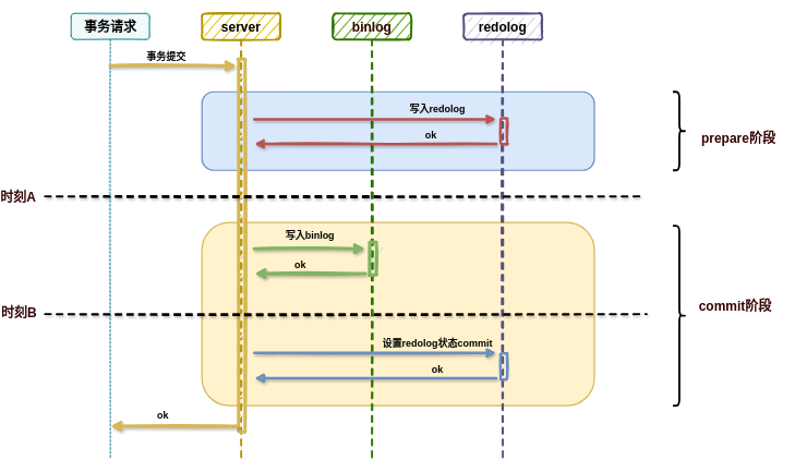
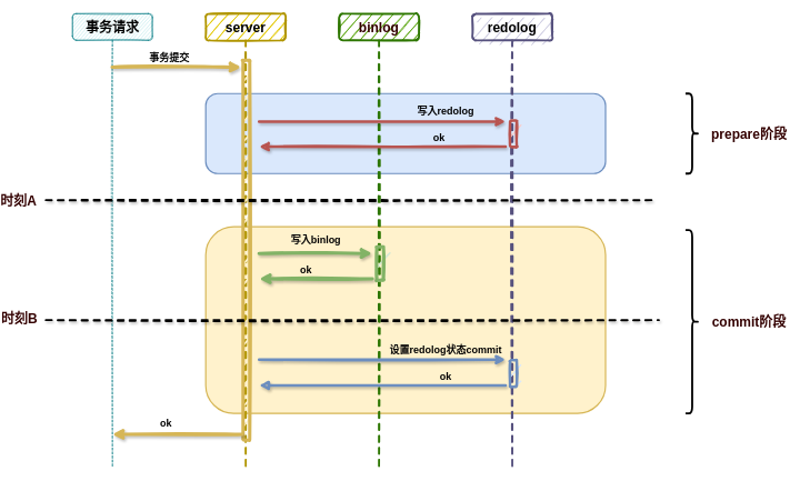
  <mxCell id="0" />
  <mxCell id="1" parent="0" />
  <mxCell id="2" value="" style="rounded=1;whiteSpace=wrap;html=1;strokeWidth=2;fillWeight=4;hachureGap=8;hachureAngle=45;fillColor=#fff2cc;sketch=0;shadow=0;fillStyle=auto;strokeColor=#d6b656;fontSize=20;" vertex="1" parent="1"><mxGeometry x="260" y="340" width="600" height="280" as="geometry" /></mxCell>
  <mxCell id="3" value="" style="rounded=1;whiteSpace=wrap;html=1;strokeWidth=2;fillWeight=4;hachureGap=8;hachureAngle=45;fillColor=#dae8fc;sketch=0;shadow=0;fillStyle=auto;strokeColor=#6c8ebf;fontSize=20;" vertex="1" parent="1"><mxGeometry x="260" y="140" width="600" height="120" as="geometry" /></mxCell>
  <mxCell id="4" value="事务请求" style="shape=umlLifeline;perimeter=lifelinePerimeter;whiteSpace=wrap;html=1;container=1;collapsible=0;recursiveResize=0;outlineConnect=0;fillColor=#b0e3e6;strokeColor=#0e8088;sketch=1;fillStyle=auto;rounded=1;fontSize=20;fontStyle=1;" vertex="1" parent="1"><mxGeometry x="60" y="20" width="120" height="680" as="geometry" /></mxCell>
  <mxCell id="5" value="server" style="shape=umlLifeline;perimeter=lifelinePerimeter;whiteSpace=wrap;html=1;container=1;collapsible=0;recursiveResize=0;outlineConnect=0;fillColor=#e3c800;strokeColor=#B09500;sketch=1;fillStyle=auto;rounded=1;fontColor=#000000;fontSize=20;fontStyle=1;strokeWidth=3;" vertex="1" parent="1"><mxGeometry x="260" y="20" width="120" height="680" as="geometry" /></mxCell>
  <mxCell id="6" value="" style="html=1;points=[];perimeter=orthogonalPerimeter;rounded=1;shadow=0;sketch=1;fillStyle=auto;fillColor=#fff2cc;strokeColor=#d6b656;strokeWidth=5;gradientColor=none;" vertex="1" parent="5"><mxGeometry x="56" y="70" width="10" height="570" as="geometry" /></mxCell>
  <mxCell id="7" value="" style="endArrow=classic;html=1;rounded=0;fillColor=#d5e8d4;strokeColor=#82b366;strokeWidth=5;sketch=1;shadow=1;fontStyle=1;fontSize=15;" edge="1" parent="5"><mxGeometry width="50" height="50" relative="1" as="geometry"><mxPoint x="80" y="360" as="sourcePoint" /><mxPoint x="250" y="360" as="targetPoint" /></mxGeometry></mxCell>
  <mxCell id="8" value="binlog" style="shape=umlLifeline;perimeter=lifelinePerimeter;whiteSpace=wrap;html=1;container=1;collapsible=0;recursiveResize=0;outlineConnect=0;fillColor=#60a917;strokeColor=#2D7600;rounded=1;sketch=1;fontColor=#330000;fontSize=20;fontStyle=1;shadow=0;strokeWidth=3;" vertex="1" parent="1"><mxGeometry x="460" y="20" width="120" height="680" as="geometry" /></mxCell>
  <mxCell id="9" value="" style="html=1;points=[];perimeter=orthogonalPerimeter;rounded=1;shadow=0;sketch=1;fillStyle=auto;fillColor=#d5e8d4;strokeColor=#82b366;strokeWidth=5;fontStyle=1;fontSize=15;" vertex="1" parent="8"><mxGeometry x="56.7" y="350" width="10" height="50.32" as="geometry" /></mxCell>
  <mxCell id="10" value="" style="endArrow=classic;html=1;rounded=0;fillColor=#f8cecc;strokeColor=#b85450;strokeWidth=4;sketch=1;shadow=1;fontStyle=1;fontSize=15;" edge="1" parent="1"><mxGeometry width="50" height="50" relative="1" as="geometry"><mxPoint x="340" y="182" as="sourcePoint" /><mxPoint x="710" y="182" as="targetPoint" /></mxGeometry></mxCell>
  <mxCell id="11" value="redolog" style="shape=umlLifeline;perimeter=lifelinePerimeter;whiteSpace=wrap;html=1;container=1;collapsible=0;recursiveResize=0;outlineConnect=0;fillColor=#d0cee2;strokeColor=#56517e;rounded=1;sketch=1;shadow=0;fontStyle=1;fontSize=20;strokeWidth=3;" vertex="1" parent="1"><mxGeometry x="660" y="20" width="120" height="680" as="geometry" /></mxCell>
  <mxCell id="12" value="" style="html=1;points=[];perimeter=orthogonalPerimeter;rounded=1;shadow=0;sketch=1;fillStyle=auto;fillColor=#f8cecc;strokeColor=#b85450;strokeWidth=4;fontStyle=1;fontSize=15;" vertex="1" parent="11"><mxGeometry x="56.7" y="160.32" width="10" height="39.68" as="geometry" /></mxCell>
  <mxCell id="13" value="" style="html=1;points=[];perimeter=orthogonalPerimeter;rounded=1;shadow=0;sketch=1;fillStyle=auto;fillColor=#dae8fc;strokeColor=#6c8ebf;strokeWidth=4;fontStyle=1;fontSize=15;" vertex="1" parent="11"><mxGeometry x="56.7" y="520" width="10" height="40.32" as="geometry" /></mxCell>
  <mxCell id="14" value="" style="endArrow=classic;html=1;rounded=0;fillColor=#f8cecc;strokeColor=#b85450;strokeWidth=4;sketch=1;shadow=1;fontStyle=1;fontSize=15;" edge="1" parent="11"><mxGeometry width="50" height="50" relative="1" as="geometry"><mxPoint x="50" y="199.65" as="sourcePoint" /><mxPoint x="-320" y="199.65" as="targetPoint" /><Array as="points"><mxPoint x="-118.3" y="199.97" /></Array></mxGeometry></mxCell>
  <mxCell id="15" value="" style="endArrow=classic;html=1;rounded=0;fillColor=#d5e8d4;strokeColor=#82b366;strokeWidth=5;sketch=1;shadow=1;fontStyle=1;fontSize=15;" edge="1" parent="1"><mxGeometry width="50" height="50" relative="1" as="geometry"><mxPoint x="510" y="418" as="sourcePoint" /><mxPoint x="340" y="418" as="targetPoint" /></mxGeometry></mxCell>
  <mxCell id="16" value="" style="endArrow=classic;html=1;rounded=0;strokeWidth=4;sketch=1;shadow=1;fillColor=#dae8fc;strokeColor=#6c8ebf;fontStyle=1;fontSize=15;" edge="1" parent="1"><mxGeometry width="50" height="50" relative="1" as="geometry"><mxPoint x="340" y="539.33" as="sourcePoint" /><mxPoint x="710" y="539.33" as="targetPoint" /></mxGeometry></mxCell>
  <mxCell id="17" value="" style="endArrow=block;html=1;rounded=1;strokeWidth=4;endFill=1;sketch=1;shadow=1;strokeColor=#6c8ebf;fillColor=#dae8fc;fontStyle=1;fontSize=15;" edge="1" parent="1"><mxGeometry width="50" height="50" relative="1" as="geometry"><mxPoint x="710" y="578" as="sourcePoint" /><mxPoint x="340" y="578" as="targetPoint" /></mxGeometry></mxCell>
  <mxCell id="18" value="" style="endArrow=classic;html=1;rounded=0;entryX=-0.275;entryY=0.018;entryDx=0;entryDy=0;entryPerimeter=0;fillColor=#fff2cc;strokeColor=#d6b656;sketch=1;strokeWidth=5;shadow=1;fontStyle=1;fontSize=15;" edge="1" parent="1" source="4" target="6"><mxGeometry width="50" height="50" relative="1" as="geometry"><mxPoint x="180" y="230" as="sourcePoint" /><mxPoint x="230" y="180" as="targetPoint" /></mxGeometry></mxCell>
  <mxCell id="19" value="" style="endArrow=classic;html=1;rounded=0;exitX=-0.15;exitY=0.985;exitDx=0;exitDy=0;exitPerimeter=0;fillColor=#fff2cc;strokeColor=#d6b656;sketch=1;strokeWidth=5;shadow=1;" edge="1" parent="1" source="6" target="4"><mxGeometry width="50" height="50" relative="1" as="geometry"><mxPoint x="190" y="710" as="sourcePoint" /><mxPoint x="240" y="660" as="targetPoint" /></mxGeometry></mxCell>
  <mxCell id="20" value="写入redolog" style="text;html=1;align=center;verticalAlign=middle;resizable=0;points=[];autosize=1;strokeColor=none;fillColor=none;fontStyle=1;fontSize=15;" vertex="1" parent="1"><mxGeometry x="565" y="150" width="110" height="30" as="geometry" /></mxCell>
  <mxCell id="21" value="写入binlog" style="text;html=1;align=center;verticalAlign=middle;resizable=0;points=[];autosize=1;strokeColor=none;fillColor=none;fontStyle=1;fontSize=15;" vertex="1" parent="1"><mxGeometry x="375" y="345" width="100" height="30" as="geometry" /></mxCell>
  <mxCell id="22" value="设置redolog状态commit" style="text;html=1;align=center;verticalAlign=middle;resizable=0;points=[];autosize=1;strokeColor=none;fillColor=none;fontStyle=1;fontSize=15;" vertex="1" parent="1"><mxGeometry x="525" y="510" width="190" height="30" as="geometry" /></mxCell>
  <mxCell id="23" value="事务提交" style="text;html=1;align=center;verticalAlign=middle;resizable=0;points=[];autosize=1;strokeColor=none;fillColor=none;fontStyle=1;fontSize=15;" vertex="1" parent="1"><mxGeometry x="165" y="70" width="80" height="30" as="geometry" /></mxCell>
  <mxCell id="24" value="ok" style="text;html=1;align=center;verticalAlign=middle;resizable=0;points=[];autosize=1;strokeColor=none;fillColor=none;fontStyle=1;fontSize=15;" vertex="1" parent="1"><mxGeometry x="180" y="620" width="40" height="30" as="geometry" /></mxCell>
  <mxCell id="25" value="ok" style="text;html=1;align=center;verticalAlign=middle;resizable=0;points=[];autosize=1;strokeColor=none;fillColor=none;fontStyle=1;fontSize=15;" vertex="1" parent="1"><mxGeometry x="590" y="190" width="40" height="30" as="geometry" /></mxCell>
  <mxCell id="26" value="ok" style="text;html=1;align=center;verticalAlign=middle;resizable=0;points=[];autosize=1;strokeColor=none;fillColor=none;fontStyle=1;fontSize=15;" vertex="1" parent="1"><mxGeometry x="390" y="390" width="40" height="30" as="geometry" /></mxCell>
  <mxCell id="27" value="ok" style="text;html=1;align=center;verticalAlign=middle;resizable=0;points=[];autosize=1;strokeColor=none;fillColor=none;fontStyle=1;fontSize=15;" vertex="1" parent="1"><mxGeometry x="600" y="550" width="40" height="30" as="geometry" /></mxCell>
  <mxCell id="28" value="" style="endArrow=none;dashed=1;html=1;rounded=1;shadow=1;sketch=1;strokeColor=default;strokeWidth=3;fontSize=20;fontColor=#330000;" edge="1" parent="1"><mxGeometry width="50" height="50" relative="1" as="geometry"><mxPoint x="20" y="300" as="sourcePoint" /><mxPoint x="930" y="300" as="targetPoint" /></mxGeometry></mxCell>
  <mxCell id="29" value="时刻A" style="edgeLabel;html=1;align=center;verticalAlign=middle;resizable=0;points=[];fontSize=20;fontColor=#330000;fontStyle=1;labelBackgroundColor=none;" vertex="1" connectable="0" parent="28"><mxGeometry x="-0.931" y="1" relative="1" as="geometry"><mxPoint x="-73" as="offset" /></mxGeometry></mxCell>
  <mxCell id="30" value="" style="endArrow=none;dashed=1;html=1;rounded=1;shadow=1;sketch=1;strokeColor=default;strokeWidth=3;fontSize=20;fontColor=#330000;" edge="1" parent="1"><mxGeometry width="50" height="50" relative="1" as="geometry"><mxPoint x="20" y="480" as="sourcePoint" /><mxPoint x="940" y="480" as="targetPoint" /></mxGeometry></mxCell>
  <mxCell id="31" value="时刻B" style="edgeLabel;html=1;align=center;verticalAlign=middle;resizable=0;points=[];fontSize=20;fontColor=#330000;fontStyle=1" vertex="1" connectable="0" parent="30"><mxGeometry x="-0.956" y="4" relative="1" as="geometry"><mxPoint x="-61" as="offset" /></mxGeometry></mxCell>
  <mxCell id="32" value="" style="shape=curlyBracket;whiteSpace=wrap;html=1;rounded=1;flipH=1;shadow=0;labelBackgroundColor=none;sketch=0;fillStyle=auto;strokeColor=default;strokeWidth=3;fontSize=20;fontColor=#330000;gradientColor=none;" vertex="1" parent="1"><mxGeometry x="980" y="140" width="20" height="120" as="geometry" /></mxCell>
  <mxCell id="33" value="" style="shape=curlyBracket;whiteSpace=wrap;html=1;rounded=1;flipH=1;shadow=0;labelBackgroundColor=none;sketch=0;fillStyle=auto;strokeColor=default;strokeWidth=3;fontSize=20;fontColor=#330000;gradientColor=none;" vertex="1" parent="1"><mxGeometry x="980" y="345" width="20" height="275" as="geometry" /></mxCell>
- <mxCell id="34" value="prepare阶段" style="text;html=1;align=center;verticalAlign=middle;resizable=0;points=[];autosize=1;strokeColor=none;fillColor=none;fontSize=20;fontColor=#330000;fontStyle=1" vertex="1" parent="1"><mxGeometry x="1010" y="190" width="140" height="40" as="geometry" /></mxCell>
- <mxCell id="35" value="commit阶段" style="text;html=1;align=center;verticalAlign=middle;resizable=0;points=[];autosize=1;strokeColor=none;fillColor=none;fontSize=20;fontColor=#330000;fontStyle=1" vertex="1" parent="1"><mxGeometry x="1010" y="447.5" width="130" height="40" as="geometry" /></mxCell>
+ <mxCell id="34" value="prepare阶段" style="text;html=1;align=center;verticalAlign=middle;resizable=0;points=[];autosize=1;strokeColor=none;fillColor=none;fontSize=20;fontColor=#330000;fontStyle=1" vertex="1" parent="1"><mxGeometry x="1005" y="180" width="140" height="40" as="geometry" /></mxCell>
+ <mxCell id="35" value="commit阶段" style="text;html=1;align=center;verticalAlign=middle;resizable=0;points=[];autosize=1;strokeColor=none;fillColor=none;fontSize=20;fontColor=#330000;fontStyle=1" vertex="1" parent="1"><mxGeometry x="1010" y="462.5" width="130" height="40" as="geometry" /></mxCell>
